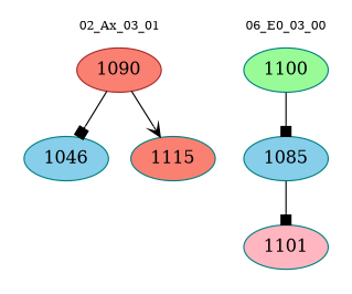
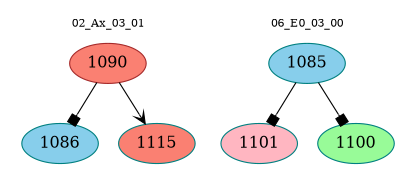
  digraph {
    node [color=teal fillcolor=salmon style=filled]
    edge [arrowhead=box color=black]
    n1 [color=brown label=1090]
-   n2 [fillcolor=skyblue label=1046]
+   n2 [fillcolor=skyblue label=1086]
    n3 [label=1115]
    n4 [fillcolor=skyblue label=1085]
    n5 [fillcolor=lightpink label=1101]
    n6 [fillcolor=palegreen label=1100]
    subgraph cluster_1 {
      color=white
      fontsize=10
      label="02_Ax_03_01"
      n1
      n2
      n3
    }
    subgraph cluster_2 {
      color=white
      fontsize=10
      label="06_E0_03_00"
      n4
      n5
      n6
    }
    n1 -> n2
    n1 -> n3 [arrowhead=vee]
    n4 -> n5
-   n6 -> n4
+   n4 -> n6
  }
